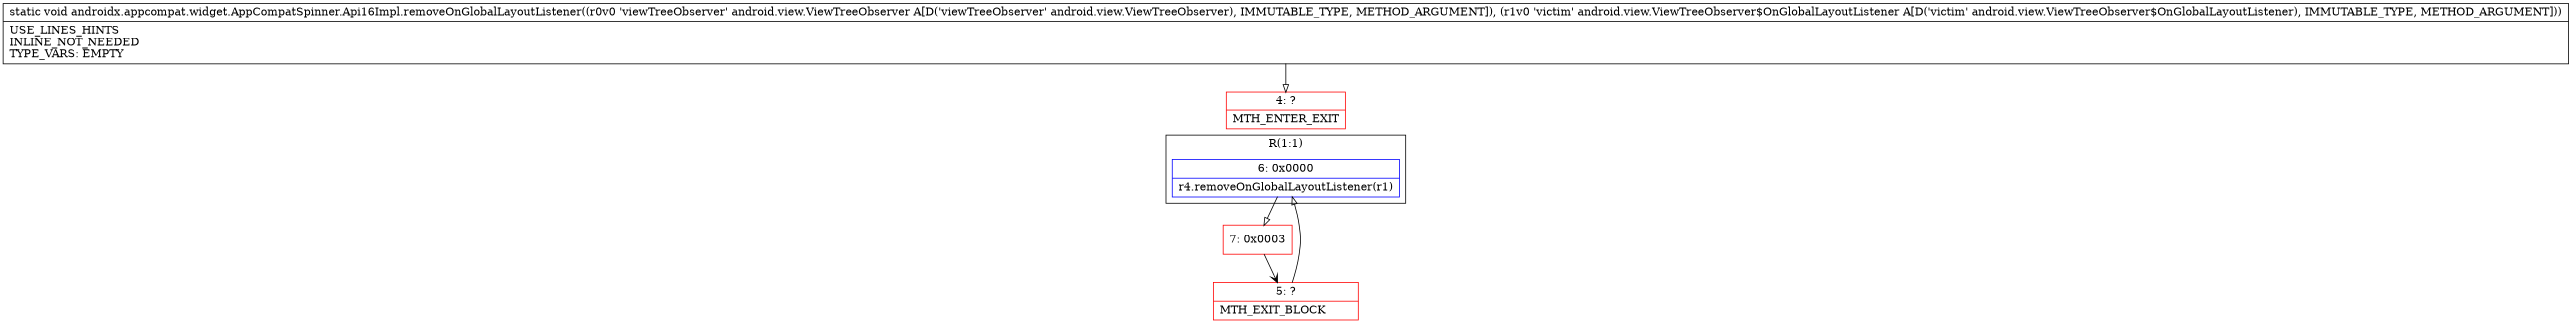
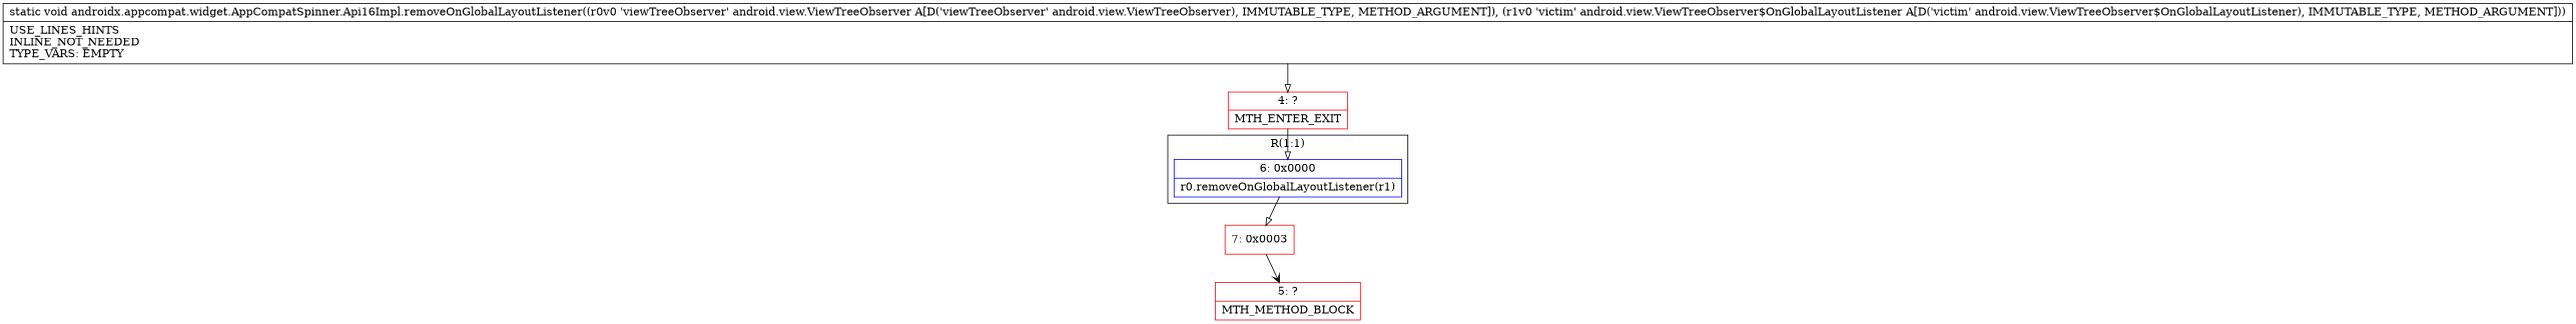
  digraph {
    node [color=red shape=record]
    edge [arrowhead=onormal]
-   n1 [color=blue label="{6\:\ 0x0000|r4.removeOnGlobalLayoutListener(r1)\l}"]
+   n1 [color=blue label="{6\:\ 0x0000|r0.removeOnGlobalLayoutListener(r1)\l}"]
    n2 [label="{7\:\ 0x0003}"]
-   n3 [label="{5\:\ ?|MTH_EXIT_BLOCK\l}"]
+   n3 [label="{5\:\ ?|MTH_METHOD_BLOCK\l}"]
    n4 [label="{4\:\ ?|MTH_ENTER_EXIT\l}"]
    n5 [label="{static void androidx.appcompat.widget.AppCompatSpinner.Api16Impl.removeOnGlobalLayoutListener((r0v0 'viewTreeObserver' android.view.ViewTreeObserver A[D('viewTreeObserver' android.view.ViewTreeObserver), IMMUTABLE_TYPE, METHOD_ARGUMENT]), (r1v0 'victim' android.view.ViewTreeObserver$OnGlobalLayoutListener A[D('victim' android.view.ViewTreeObserver$OnGlobalLayoutListener), IMMUTABLE_TYPE, METHOD_ARGUMENT]))  | USE_LINES_HINTS\lINLINE_NOT_NEEDED\lTYPE_VARS: EMPTY\l}" color=""]
    subgraph cluster_1 {
      label="R(1:1)"
      n1
    }
    n1 -> n2
    n2 -> n3 [arrowhead=vee]
-   n3 -> n1
+   n4 -> n1
    n5 -> n4
  }
